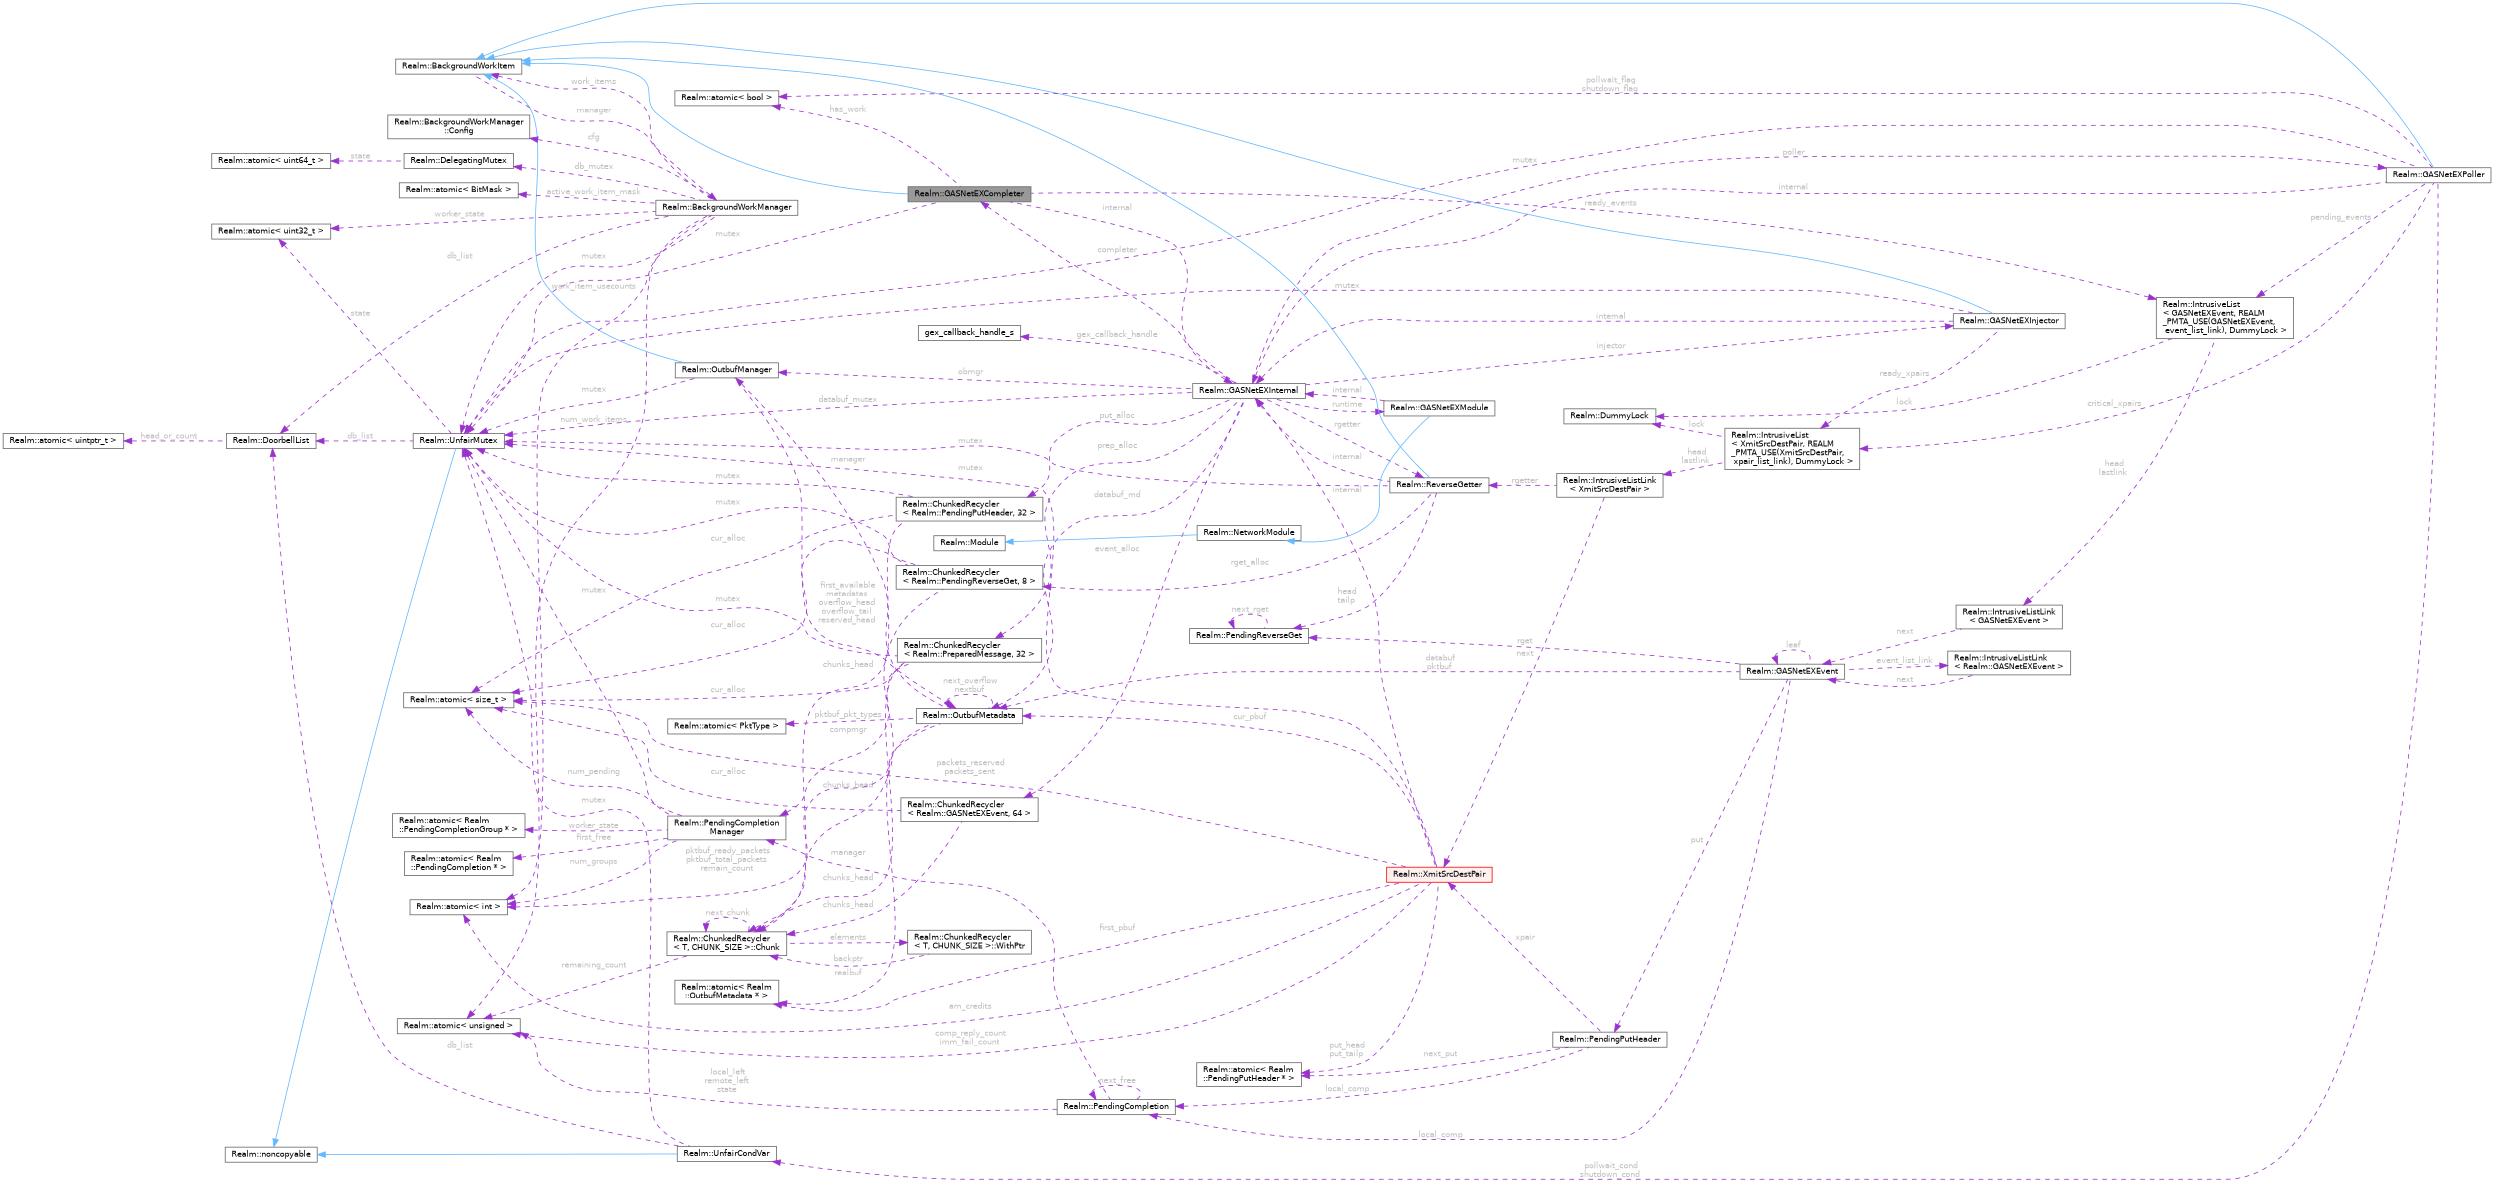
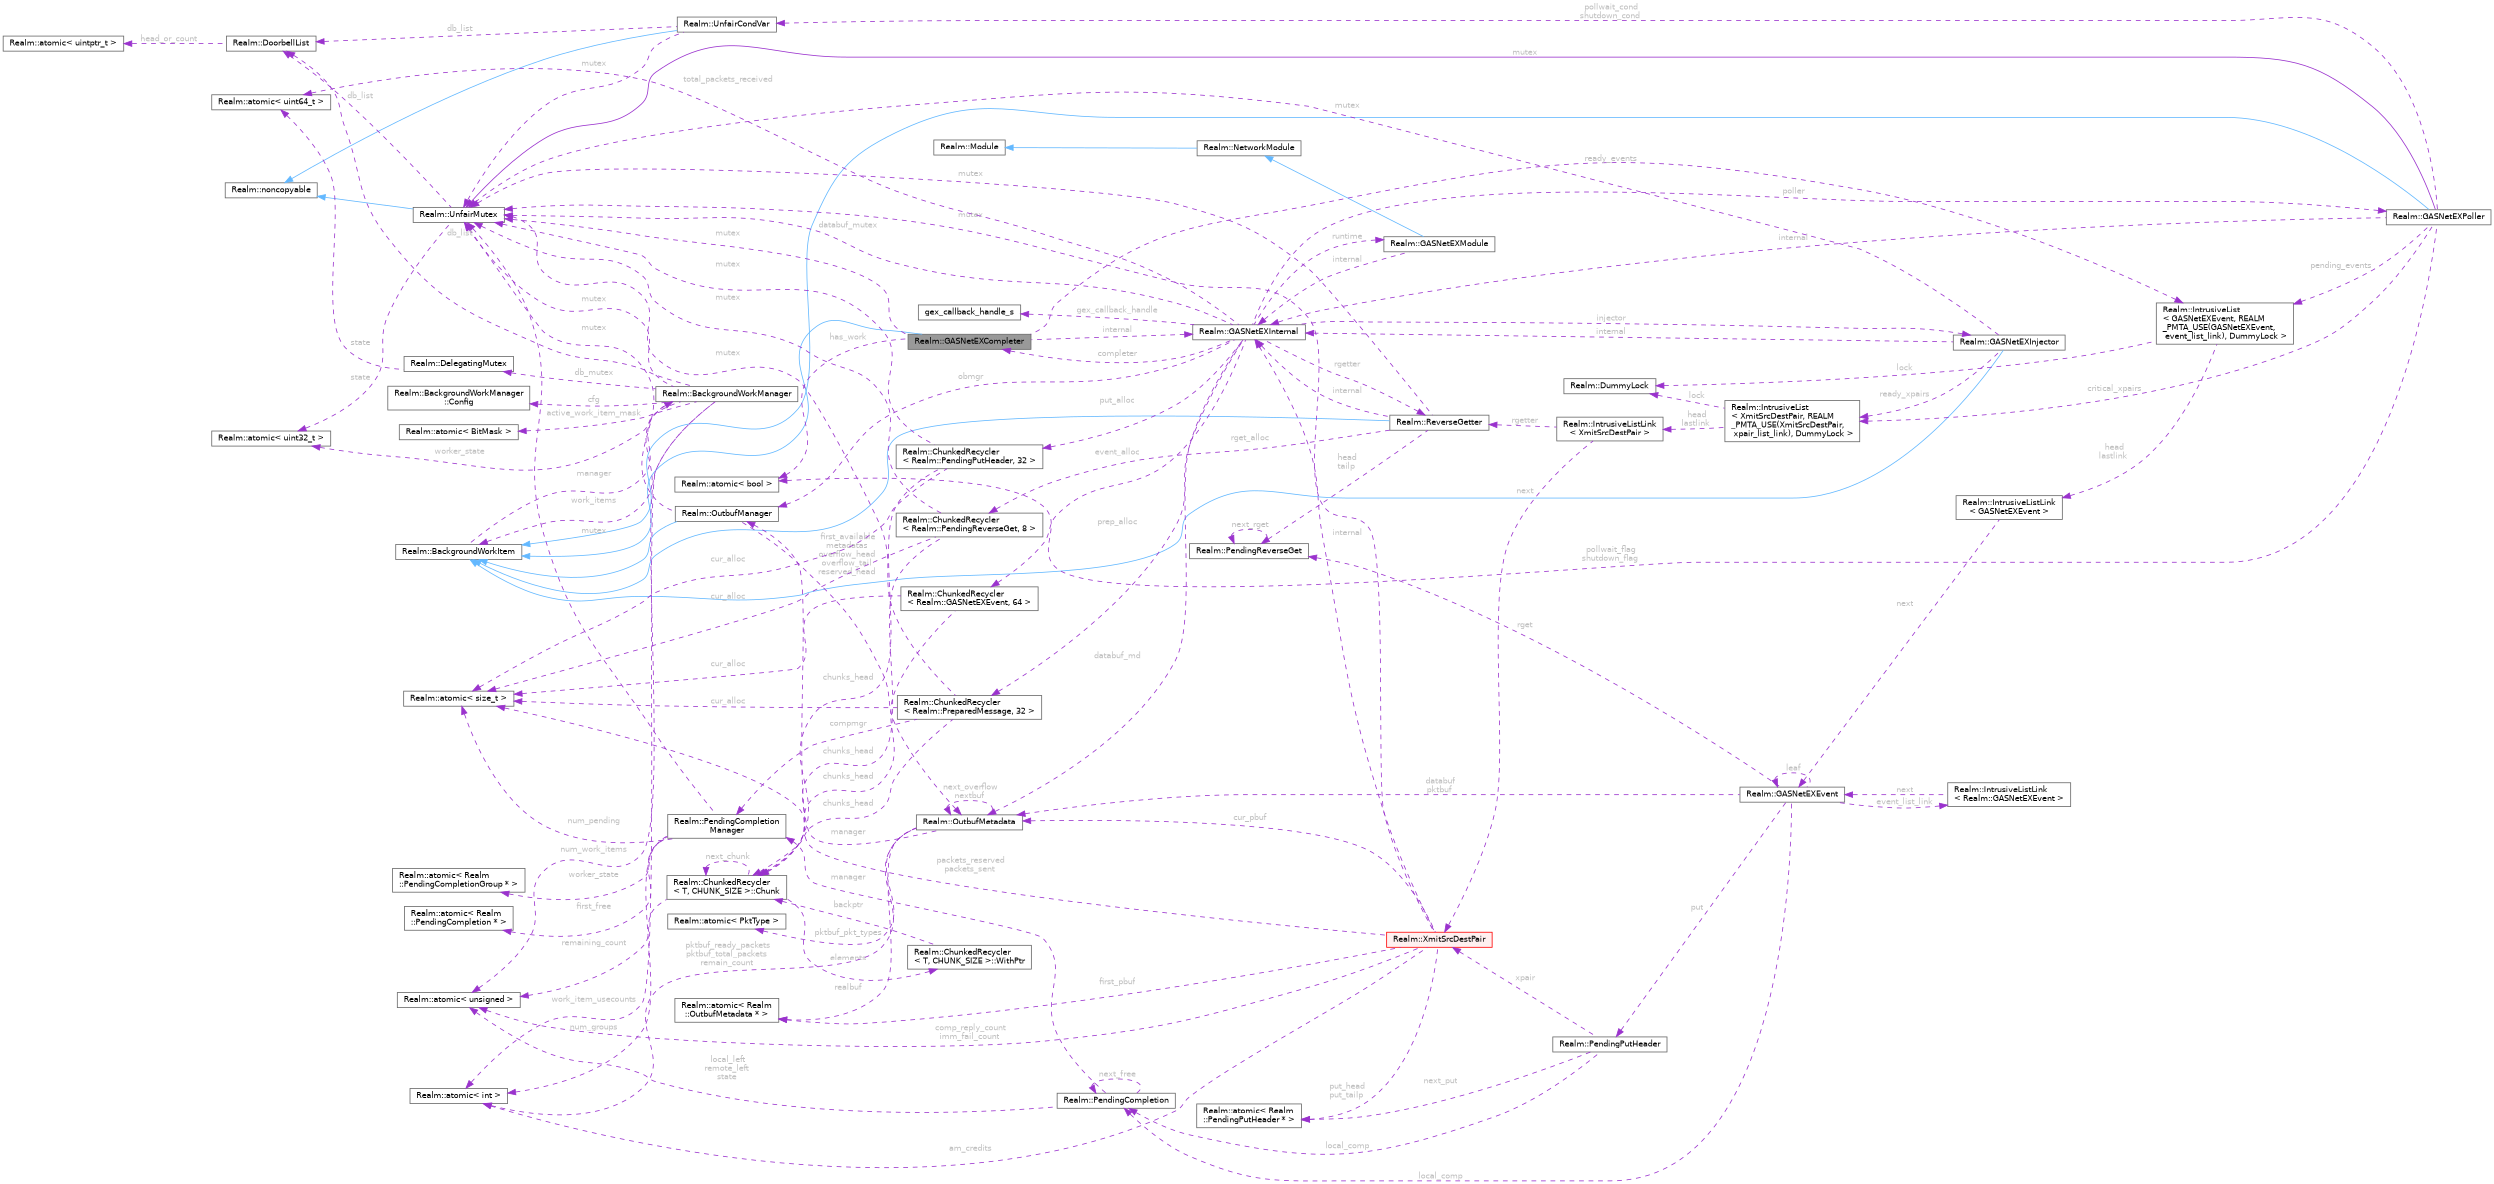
  digraph {
    rankdir=LR
    node [color=gray40 fillcolor=white fontname=Helvetica fontsize=10 shape=box style=filled]
    edge [color=darkorchid3 dir=back fontcolor=grey fontname=Helvetica fontsize=10 labelfontname=Helvetica labelfontsize=10 style=dashed]
    n1 [fillcolor=grey60 fontcolor=black height=0.2 label="Realm::GASNetEXCompleter" width=0.4]
    n2 [height=0.2 label="Realm::GASNetEXInternal" width=0.4]
    n3 [height=0.2 label="Realm::GASNetEXPoller" width=0.4]
    n4 [height=0.2 label="Realm::ReverseGetter" width=0.4]
    n5 [height=0.2 label="Realm::GASNetEXInjector" width=0.4]
    n6 [color=red fillcolor="#FFF0F0" height=0.2 label="Realm::XmitSrcDestPair" width=0.4]
    n7 [height=0.2 label="Realm::GASNetEXModule" width=0.4]
    n8 [height=0.2 label="Realm::BackgroundWorkItem" width=0.4]
    n9 [height=0.2 label="Realm::BackgroundWorkManager" width=0.4]
    n10 [height=0.2 label="Realm::OutbufManager" width=0.4]
    n11 [height=0.2 label="Realm::OutbufMetadata" width=0.4]
    n12 [height=0.2 label="Realm::IntrusiveListLink\l\< XmitSrcDestPair \>" width=0.4]
    n13 [height=0.2 label="Realm::BackgroundWorkManager\l::Config" width=0.4]
    n14 [height=0.2 label="Realm::UnfairMutex" width=0.4]
    n15 [height=0.2 label="Realm::UnfairCondVar" width=0.4]
    n16 [height=0.2 label="Realm::PendingCompletion\lManager" width=0.4]
    n17 [height=0.2 label="Realm::ChunkedRecycler\l\< Realm::PendingReverseGet, 8 \>" width=0.4]
    n18 [height=0.2 label="Realm::ChunkedRecycler\l\< Realm::PreparedMessage, 32 \>" width=0.4]
    n19 [height=0.2 label="Realm::ChunkedRecycler\l\< Realm::PendingPutHeader, 32 \>" width=0.4]
    n20 [height=0.2 label="Realm::PendingPutHeader" width=0.4]
    n21 [height=0.2 label="Realm::PendingCompletion" width=0.4]
    n22 [height=0.2 label="Realm::ChunkedRecycler\l\< Realm::GASNetEXEvent, 64 \>" width=0.4]
    n23 [height=0.2 label="Realm::noncopyable" width=0.4]
    n24 [height=0.2 label="Realm::atomic\< uint32_t \>" width=0.4]
    n25 [height=0.2 label="Realm::DoorbellList" width=0.4]
    n26 [height=0.2 label="Realm::atomic\< uintptr_t \>" width=0.4]
    n27 [height=0.2 label="Realm::atomic\< unsigned \>" width=0.4]
    n28 [height=0.2 label="Realm::ChunkedRecycler\l\< T, CHUNK_SIZE \>::Chunk" width=0.4]
    n29 [height=0.2 label="Realm::GASNetEXEvent" width=0.4]
    n30 [height=0.2 label="Realm::ChunkedRecycler\l\< T, CHUNK_SIZE \>::WithPtr" width=0.4]
    n31 [height=0.2 label="Realm::atomic\< BitMask \>" width=0.4]
    n32 [height=0.2 label="Realm::atomic\< int \>" width=0.4]
    n33 [height=0.2 label="Realm::DelegatingMutex" width=0.4]
    n34 [height=0.2 label="Realm::atomic\< uint64_t \>" width=0.4]
    n35 [height=0.2 label="Realm::NetworkModule" width=0.4]
    n36 [height=0.2 label="Realm::Module" width=0.4]
    n37 [height=0.2 label="Realm::atomic\< bool \>" width=0.4]
    n38 [height=0.2 label="Realm::IntrusiveList\l\< XmitSrcDestPair, REALM\l_PMTA_USE(XmitSrcDestPair,\l xpair_list_link), DummyLock \>" width=0.4]
    n39 [height=0.2 label="Realm::DummyLock" width=0.4]
    n40 [height=0.2 label="Realm::IntrusiveList\l\< GASNetEXEvent, REALM\l_PMTA_USE(GASNetEXEvent,\l event_list_link), DummyLock \>" width=0.4]
    n41 [height=0.2 label="Realm::atomic\< size_t \>" width=0.4]
    n42 [height=0.2 label="Realm::atomic\< Realm\l::OutbufMetadata * \>" width=0.4]
    n43 [height=0.2 label="Realm::IntrusiveListLink\l\< GASNetEXEvent \>" width=0.4]
    n44 [height=0.2 label="Realm::IntrusiveListLink\l\< Realm::GASNetEXEvent \>" width=0.4]
    n45 [height=0.2 label="Realm::atomic\< PktType \>" width=0.4]
    n46 [height=0.2 label="Realm::atomic\< Realm\l::PendingPutHeader * \>" width=0.4]
    n47 [height=0.2 label="Realm::atomic\< Realm\l::PendingCompletion * \>" width=0.4]
    n48 [height=0.2 label="Realm::atomic\< Realm\l::PendingCompletionGroup * \>" width=0.4]
    n49 [height=0.2 label="Realm::PendingReverseGet" width=0.4]
    n50 [height=0.2 label=gex_callback_handle_s width=0.4]
    n1 -> n2 [label=" completer"]
    n2 -> n1 [label=" internal"]
    n2 -> n3 [label=" internal"]
    n2 -> n4 [label=" internal"]
    n2 -> n5 [label=" internal"]
    n2 -> n6 [label=" internal"]
    n2 -> n7 [label=" internal"]
    n3 -> n2 [label=" poller"]
    n4 -> n2 [label=" rgetter"]
    n4 -> n12 [label=" rgetter"]
    n5 -> n2 [label=" injector"]
    n6 -> n12 [label=" next"]
    n6 -> n20 [label=" xpair"]
    n7 -> n2 [label=" runtime"]
    n8 -> n1 [color=steelblue1 style=solid fontcolor=""]
    n8 -> n3 [color=steelblue1 style=solid fontcolor=""]
    n8 -> n4 [color=steelblue1 style=solid fontcolor=""]
    n8 -> n5 [color=steelblue1 style=solid fontcolor=""]
    n8 -> n9 [label=" work_items"]
    n8 -> n10 [color=steelblue1 style=solid fontcolor=""]
    n9 -> n8 [label=" manager"]
    n10 -> n2 [label=" obmgr"]
    n10 -> n11 [label=" manager"]
    n11 -> n2 [label=" databuf_md"]
    n11 -> n6 [label=" cur_pbuf"]
    n11 -> n10 [label=" first_available\nmetadatas\noverflow_head\noverflow_tail\nreserved_head"]
    n11 -> n11 [label=" next_overflow\nnextbuf"]
    n11 -> n29 [label=" databuf\npktbuf"]
    n12 -> n38 [label=" head\nlastlink"]
    n13 -> n9 [label=" cfg"]
    n14 -> n1 [label=" mutex"]
    n14 -> n2 [label=" databuf_mutex"]
-   n14 -> n3 [label=" mutex"]
+   n14 -> n3 [label=" mutex" style=solid]
    n14 -> n4 [label=" mutex"]
    n14 -> n5 [label=" mutex"]
    n14 -> n6 [label=" mutex"]
    n14 -> n9 [label=" mutex"]
    n14 -> n10 [label=" mutex"]
    n14 -> n15 [label=" mutex"]
    n14 -> n16 [label=" mutex"]
    n14 -> n17 [label=" mutex"]
    n14 -> n18 [label=" mutex"]
    n14 -> n19 [label=" mutex"]
    n15 -> n3 [label=" pollwait_cond\nshutdown_cond"]
    n16 -> n18 [label=" compmgr"]
    n16 -> n21 [label=" manager"]
    n17 -> n4 [label=" rget_alloc"]
    n18 -> n2 [label=" prep_alloc"]
    n19 -> n2 [label=" put_alloc"]
    n20 -> n29 [label=" put"]
    n21 -> n20 [label=" local_comp"]
    n21 -> n21 [label=" next_free"]
    n21 -> n29 [label=" local_comp"]
    n22 -> n2 [label=" event_alloc"]
    n23 -> n14 [color=steelblue1 style=solid fontcolor=""]
    n23 -> n15 [color=steelblue1 style=solid fontcolor=""]
    n24 -> n9 [label=" worker_state"]
    n24 -> n14 [label=" state"]
    n25 -> n9 [label=" db_list"]
    n25 -> n14 [label=" db_list"]
    n25 -> n15 [label=" db_list"]
    n26 -> n25 [label=" head_or_count"]
    n27 -> n6 [label=" comp_reply_count\nimm_fail_count"]
    n27 -> n9 [label=" num_work_items"]
    n27 -> n21 [label=" local_left\nremote_left\nstate"]
    n27 -> n28 [label=" remaining_count"]
    n28 -> n17 [label=" chunks_head"]
    n28 -> n18 [label=" chunks_head"]
    n28 -> n19 [label=" chunks_head"]
    n28 -> n22 [label=" chunks_head"]
    n28 -> n28 [label=" next_chunk"]
    n28 -> n30 [label=" backptr"]
    n29 -> n29 [label=" leaf"]
    n29 -> n43 [label=" next"]
    n29 -> n44 [label=" next"]
    n30 -> n28 [label=" elements"]
    n31 -> n9 [label=" active_work_item_mask"]
    n32 -> n6 [label=" am_credits"]
    n32 -> n9 [label=" work_item_usecounts"]
    n32 -> n11 [label=" pktbuf_ready_packets\npktbuf_total_packets\nremain_count"]
    n32 -> n16 [label=" num_groups"]
    n33 -> n9 [label=" db_mutex"]
+   n34 -> n2 [label=" total_packets_received"]
    n34 -> n33 [label=" state"]
    n35 -> n7 [color=steelblue1 style=solid fontcolor=""]
    n36 -> n35 [color=steelblue1 style=solid fontcolor=""]
    n37 -> n1 [label=" has_work"]
    n37 -> n3 [label=" pollwait_flag\nshutdown_flag"]
    n38 -> n3 [label=" critical_xpairs"]
    n38 -> n5 [label=" ready_xpairs"]
    n39 -> n38 [label=" lock"]
    n39 -> n40 [label=" lock"]
    n40 -> n1 [label=" ready_events"]
    n40 -> n3 [label=" pending_events"]
    n41 -> n6 [label=" packets_reserved\npackets_sent"]
    n41 -> n16 [label=" num_pending"]
    n41 -> n17 [label=" cur_alloc"]
    n41 -> n18 [label=" cur_alloc"]
    n41 -> n19 [label=" cur_alloc"]
    n41 -> n22 [label=" cur_alloc"]
    n42 -> n6 [label=" first_pbuf"]
    n42 -> n11 [label=" realbuf"]
    n43 -> n40 [label=" head\nlastlink"]
    n44 -> n29 [label=" event_list_link"]
    n45 -> n11 [label=" pktbuf_pkt_types"]
    n46 -> n6 [label=" put_head\nput_tailp"]
    n46 -> n20 [label=" next_put"]
    n47 -> n16 [label=" first_free"]
    n48 -> n16 [label=" worker_state"]
    n49 -> n4 [label=" head\ntailp"]
    n49 -> n29 [label=" rget"]
    n49 -> n49 [label=" next_rget"]
    n50 -> n2 [label=" gex_callback_handle"]
  }
